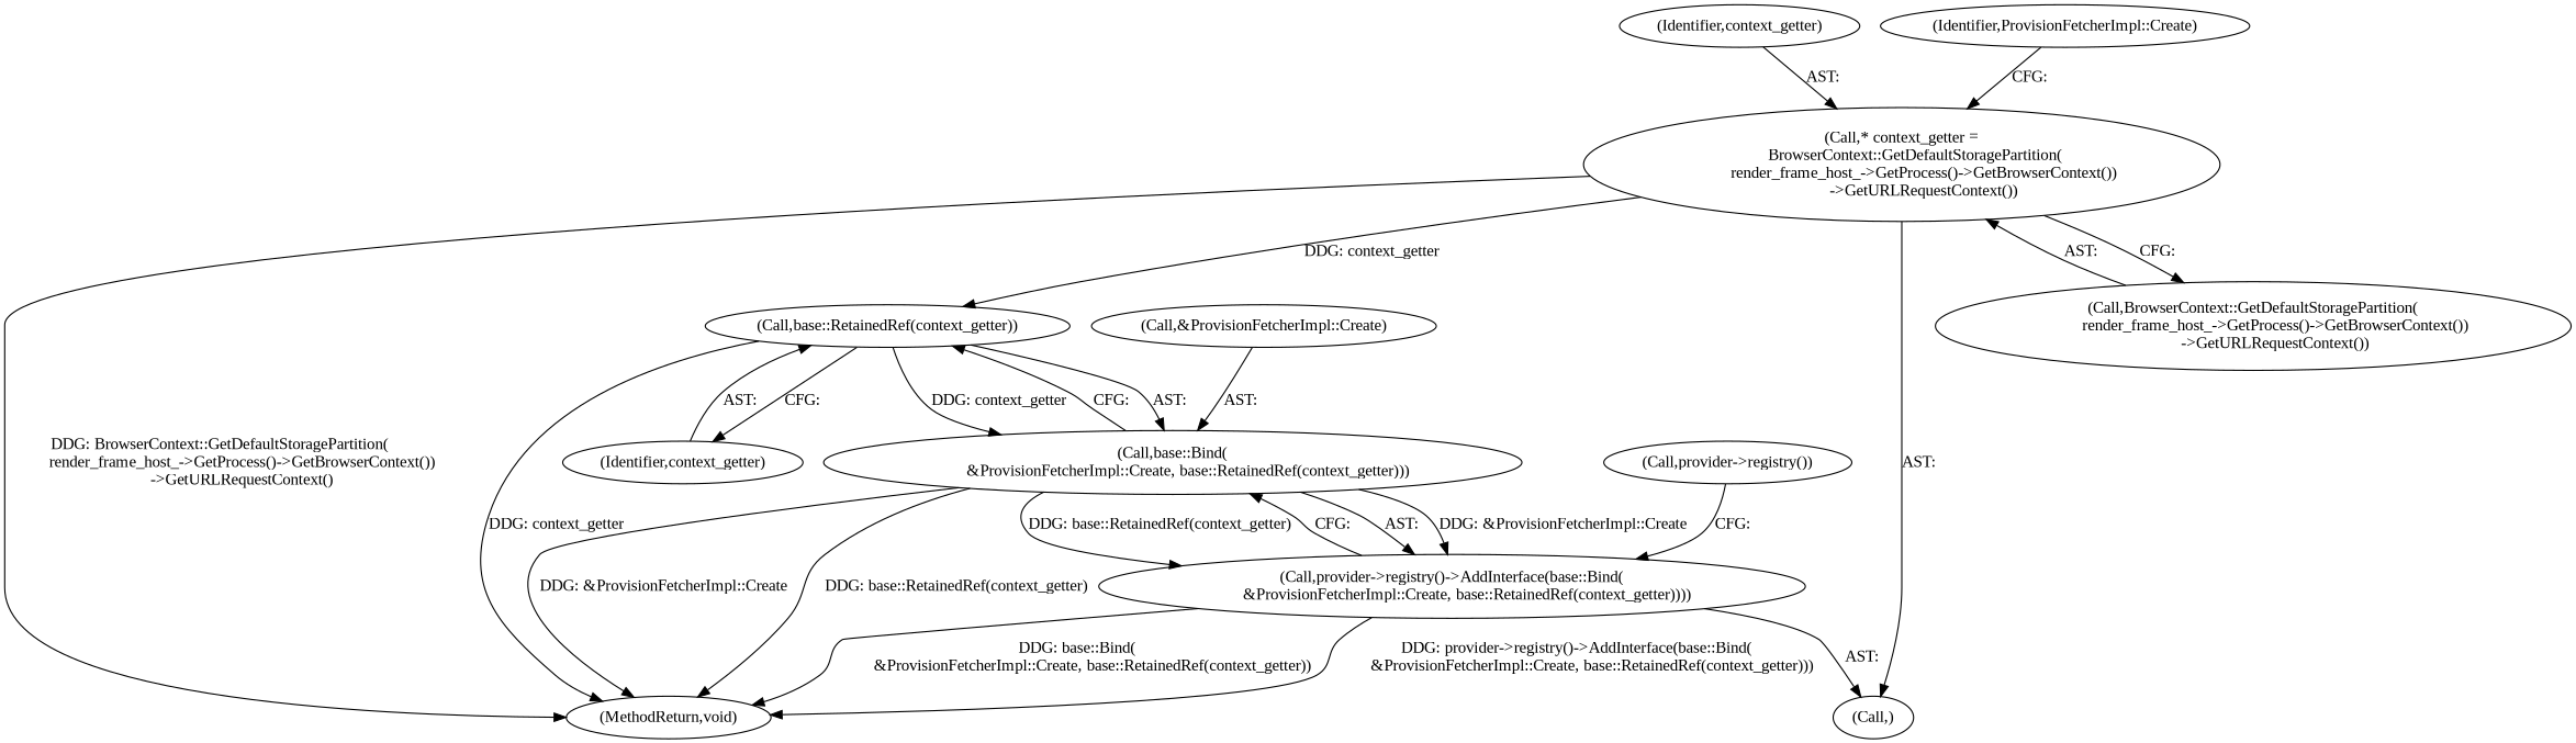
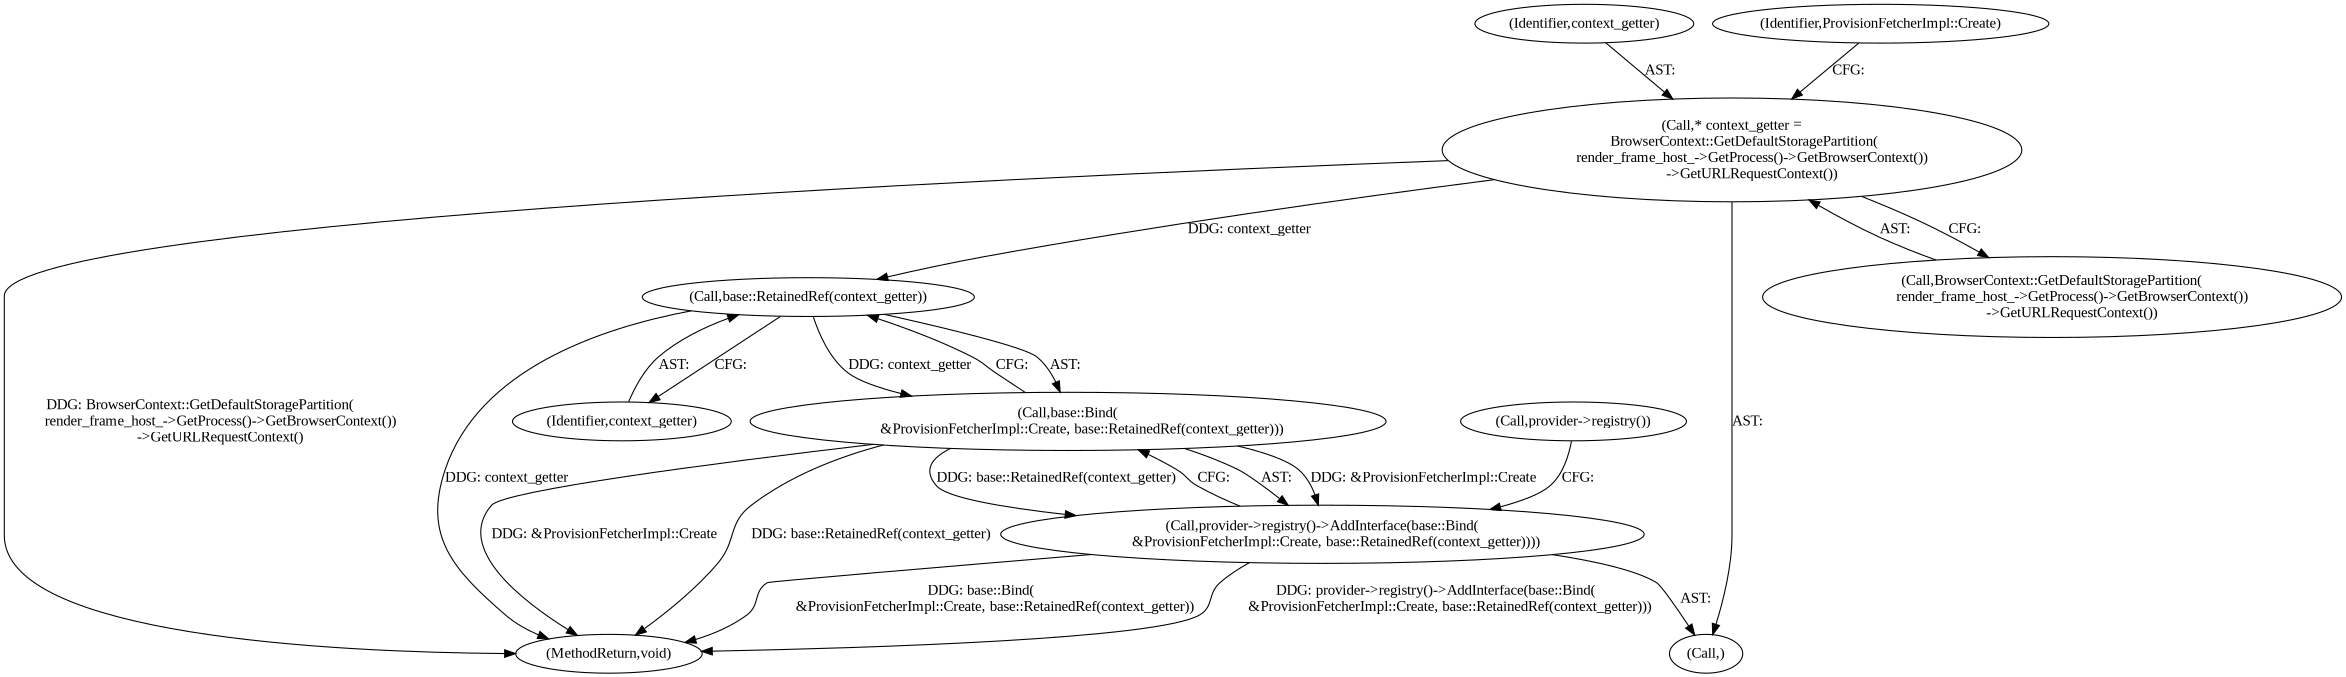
  digraph {
    fontname="Liberation Serif"
    node [fontname="Liberation Serif"]
    edge [fontname="Liberation Serif"]
    n1 [label="(Call,base::RetainedRef(context_getter))"]
    n2 [label="(Call,base::Bind(\n       &ProvisionFetcherImpl::Create, base::RetainedRef(context_getter)))"]
    n3 [label="(MethodReturn,void)"]
    n4 [label="(Identifier,context_getter)"]
    n5 [label="(Call,provider->registry()->AddInterface(base::Bind(\n       &ProvisionFetcherImpl::Create, base::RetainedRef(context_getter))))"]
    n6 [label="(Call,* context_getter =\n      BrowserContext::GetDefaultStoragePartition(\n          render_frame_host_->GetProcess()->GetBrowserContext())\n          ->GetURLRequestContext())"]
    n7 [label="(Call,)"]
    n8 [label="(Call,BrowserContext::GetDefaultStoragePartition(\n          render_frame_host_->GetProcess()->GetBrowserContext())\n          ->GetURLRequestContext())"]
    n9 [label="(Identifier,context_getter)"]
    n10 [label="(Identifier,ProvisionFetcherImpl::Create)"]
-   n11 [label="(Call,&ProvisionFetcherImpl::Create)"]
    n12 [label="(Call,provider->registry())"]
    n1 -> n2 [label="AST: "]
    n1 -> n2 [label="DDG: context_getter"]
    n1 -> n3 [label="DDG: context_getter"]
    n1 -> n4 [label="CFG: "]
    n2 -> n1 [label="CFG: "]
    n2 -> n3 [label="DDG: &ProvisionFetcherImpl::Create"]
    n2 -> n3 [label="DDG: base::RetainedRef(context_getter)"]
    n2 -> n5 [label="AST: "]
    n2 -> n5 [label="DDG: &ProvisionFetcherImpl::Create"]
    n2 -> n5 [label="DDG: base::RetainedRef(context_getter)"]
    n4 -> n1 [label="AST: "]
    n5 -> n2 [label="CFG: "]
    n5 -> n3 [label="DDG: provider->registry()->AddInterface(base::Bind(\n       &ProvisionFetcherImpl::Create, base::RetainedRef(context_getter)))"]
    n5 -> n3 [label="DDG: base::Bind(\n       &ProvisionFetcherImpl::Create, base::RetainedRef(context_getter))"]
    n5 -> n7 [label="AST: "]
    n6 -> n1 [label="DDG: context_getter"]
    n6 -> n3 [label="DDG: BrowserContext::GetDefaultStoragePartition(\n          render_frame_host_->GetProcess()->GetBrowserContext())\n          ->GetURLRequestContext()"]
    n6 -> n7 [label="AST: "]
    n6 -> n8 [label="CFG: "]
    n8 -> n6 [label="AST: "]
    n9 -> n6 [label="AST: "]
    n10 -> n6 [label="CFG: "]
-   n11 -> n2 [label="AST: "]
    n12 -> n5 [label="CFG: "]
  }
